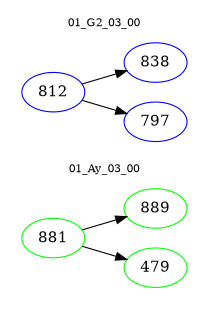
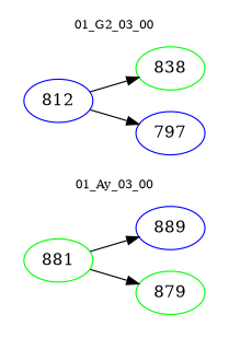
  digraph {
    rankdir=LR
    node [color=green]
    edge [color=black]
    n1 [label=881]
-   n2 [label=479]
-   n3 [label=889]
+   n2 [label=879]
+   n3 [color=blue label=889]
    n4 [color=blue label=812]
    n5 [color=blue label=797]
-   n6 [color=blue label=838]
+   n6 [label=838]
    subgraph cluster_1 {
      color=white
      fontsize=10
      label="01_Ay_03_00"
      n1
      n2
      n3
    }
    subgraph cluster_2 {
      color=white
      fontsize=10
      label="01_G2_03_00"
      n4
      n5
      n6
    }
    n1 -> n2
    n1 -> n3
    n4 -> n5
    n4 -> n6
  }
